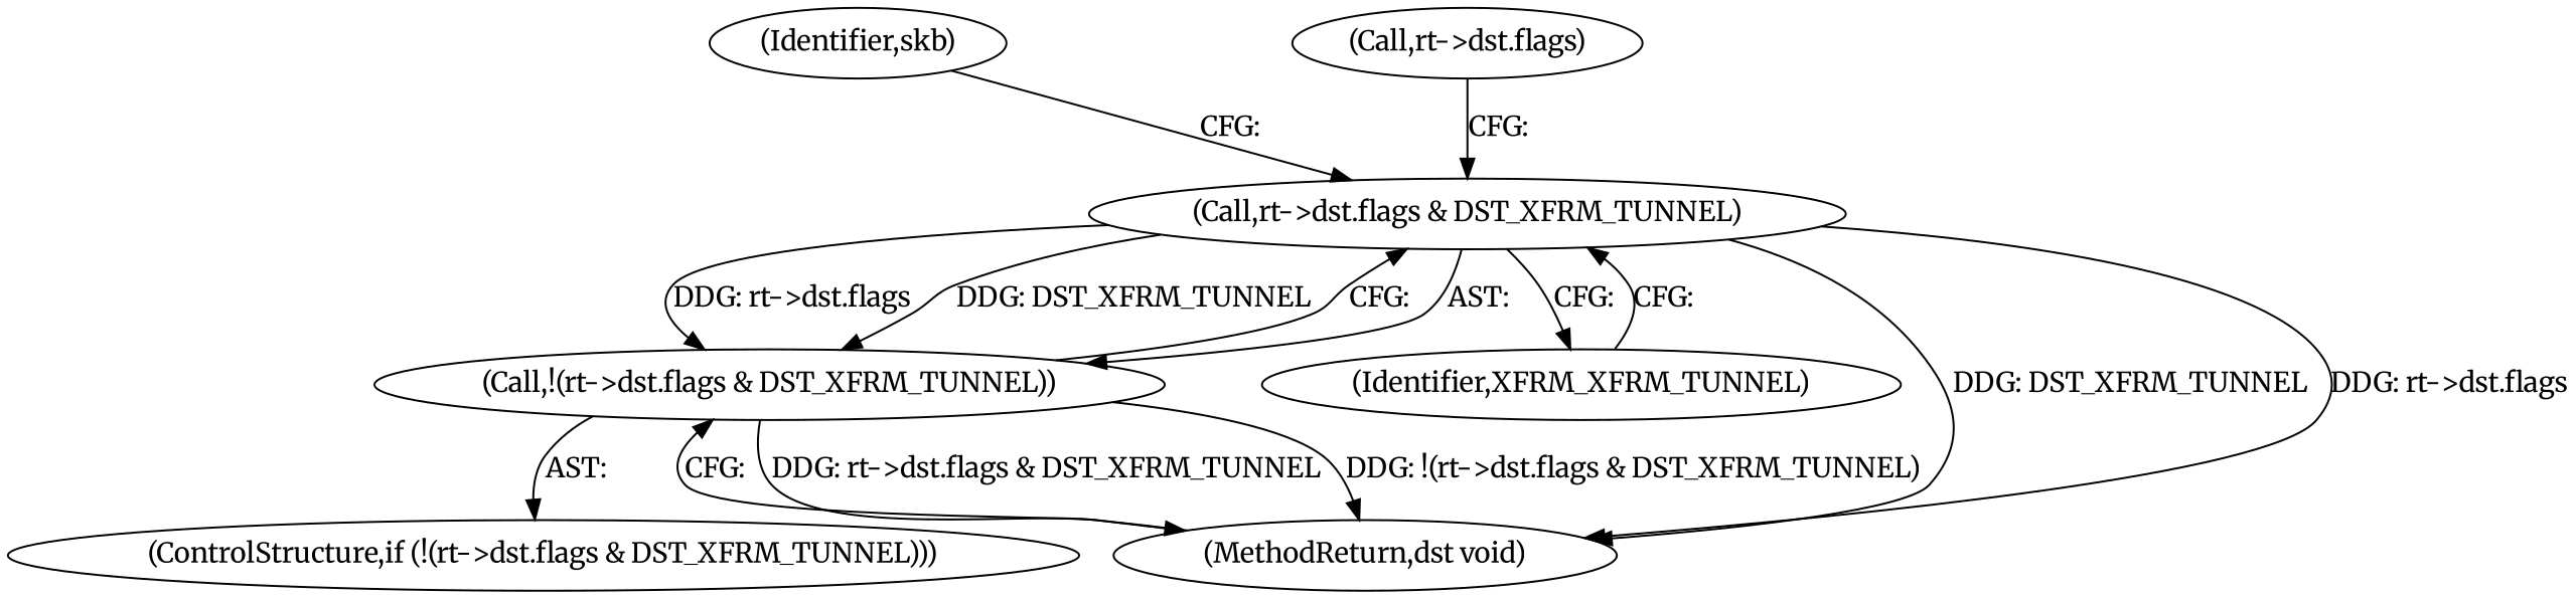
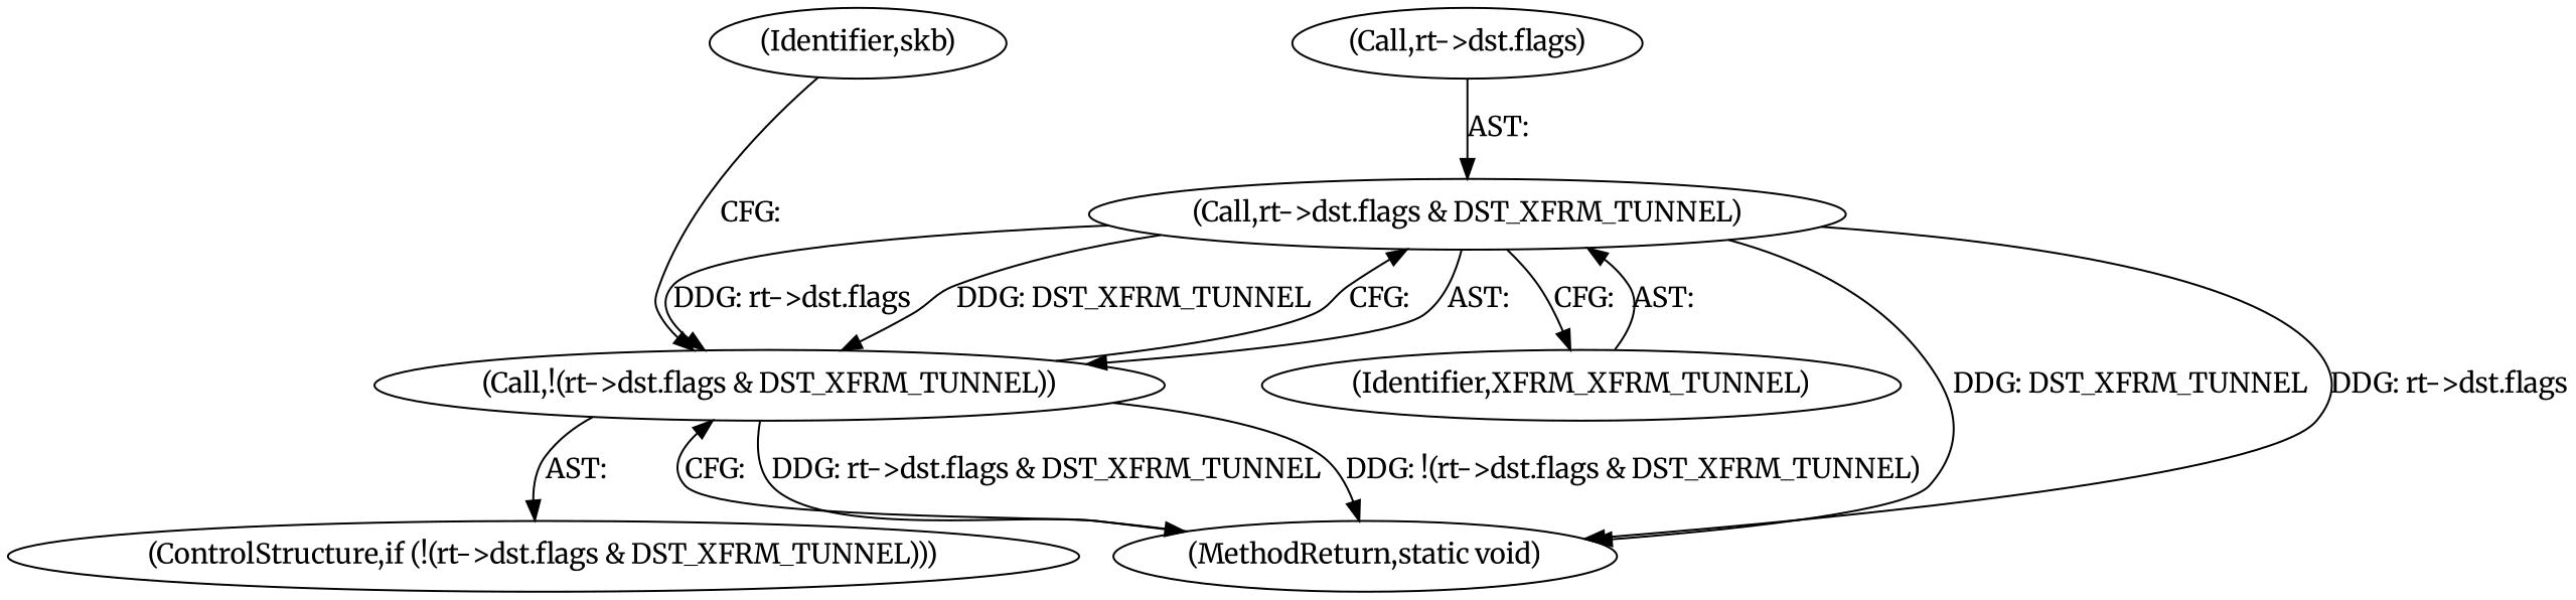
  digraph {
    fontname=Merriweather
    node [fontname=Merriweather]
    edge [fontname=Merriweather]
    n1 [label="(Call,rt->dst.flags & DST_XFRM_TUNNEL)"]
    n2 [label="(Call,!(rt->dst.flags & DST_XFRM_TUNNEL))"]
    n3 [label="(Identifier,XFRM_XFRM_TUNNEL)"]
-   n4 [label="(MethodReturn,dst void)"]
+   n4 [label="(MethodReturn,static void)"]
    n5 [label="(ControlStructure,if (!(rt->dst.flags & DST_XFRM_TUNNEL)))"]
    n6 [label="(Identifier,skb)"]
    n7 [label="(Call,rt->dst.flags)"]
    n1 -> n2 [label="AST: "]
    n1 -> n2 [label="DDG: rt->dst.flags"]
    n1 -> n2 [label="DDG: DST_XFRM_TUNNEL"]
    n1 -> n3 [label="CFG: "]
    n1 -> n4 [label="DDG: DST_XFRM_TUNNEL"]
    n1 -> n4 [label="DDG: rt->dst.flags"]
    n2 -> n1 [label="CFG: "]
    n2 -> n4 [label="DDG: rt->dst.flags & DST_XFRM_TUNNEL"]
    n2 -> n4 [label="DDG: !(rt->dst.flags & DST_XFRM_TUNNEL)"]
    n2 -> n5 [label="AST: "]
-   n3 -> n1 [label="CFG: "]
+   n3 -> n1 [label="AST: "]
    n4 -> n2 [label="CFG: "]
-   n6 -> n1 [label="CFG: "]
-   n7 -> n1 [label="CFG: "]
+   n6 -> n2 [label="CFG: "]
+   n7 -> n1 [label="AST: "]
  }
